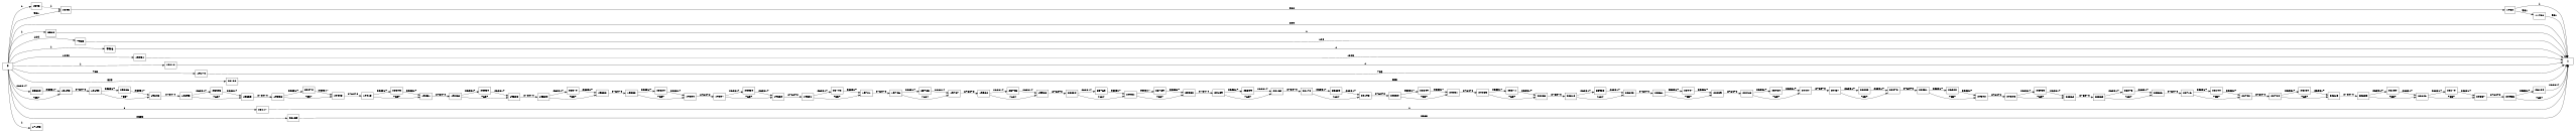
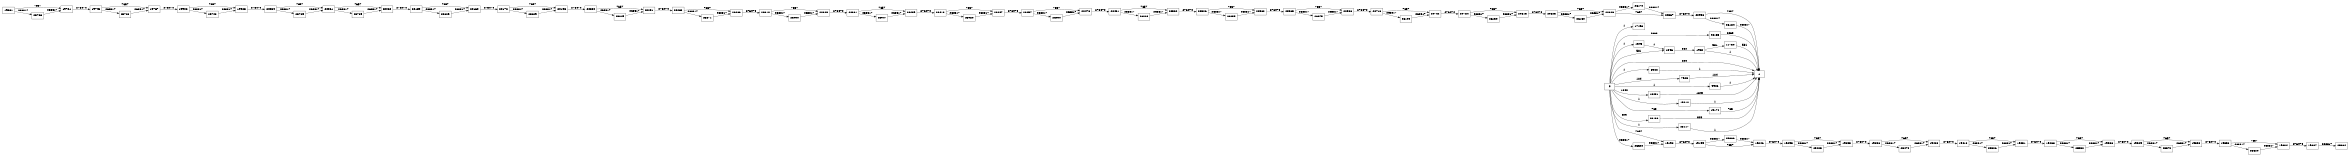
  digraph {
    rankdir=LR
    node [shape=rectangle]
    1345
    1346
    1982
    1
    n5 [label=11750]
    5944
    7925
    9906
    13231
    15212
    19174
    19193
    19199
    19246
    25366
    19295
    19355
    25425
    19358
    19408
    25474
    19418
    19451
    25506
    19463
    19508
    25550
    19529
    19550
    25570
    19553
    19604
    25620
    19607
-   19652
    25664
    19681
    19721
    25703
    19746
    19767
    25723
    19902
    19923
    25743
    20034
    20061
    25769
    20082
    25789
    20139
    20160
    25809
    20172
    20193
    25829
    20230
    20251
    25849
    20263
    20286
    25871
    20310
    20340
    25900
    20361
    20409
    25947
    20413
    20447
    25980
    20457
    20478
    26000
    20481
    20502
    26020
    20526
    20562
    26055
    20565
    20586
    26075
    20716
    20742
    26100
    20784
    20815
    26130
    20825
    20846
    26150
    20867
    26170
    20956
    26184
    23136
    25117
    25320
    28165
    0
    17193
    1345 -> 1346 [label=1]
    1346 -> 1982 [label=582]
    1982 -> 1 [label=1]
    1982 -> n5 [label=581]
    n5 -> 1 [label=581]
    5944 -> 1 [label=1]
    7925 -> 1 [label=124]
    9906 -> 1 [label=1]
    13231 -> 1 [label=1840]
    15212 -> 1 [label=1]
    19174 -> 1 [label=765]
    19193 -> 19199 [label=276474]
    19199 -> 19246 [label=7657]
    19199 -> 25366 [label=268817]
    19246 -> 19295 [label=276474]
    25366 -> 19246 [label=268817]
    19295 -> 19355 [label=7657]
    19295 -> 25425 [label=268817]
    19355 -> 19358 [label=276474]
    25425 -> 19355 [label=268817]
    19358 -> 19408 [label=7657]
    19358 -> 25474 [label=268817]
    19408 -> 19418 [label=276474]
    25474 -> 19408 [label=268817]
    19418 -> 19451 [label=7657]
    19418 -> 25506 [label=268817]
    19451 -> 19463 [label=276474]
    25506 -> 19451 [label=268817]
    19463 -> 19508 [label=7657]
    19463 -> 25550 [label=268817]
    19508 -> 19529 [label=276474]
    25550 -> 19508 [label=268817]
    19529 -> 19550 [label=7657]
    19529 -> 25570 [label=268817]
    19550 -> 19553 [label=276474]
    25570 -> 19550 [label=268817]
    19553 -> 19604 [label=7657]
    19553 -> 25620 [label=268817]
    19604 -> 19607 [label=276474]
    25620 -> 19604 [label=268817]
-   19607 -> 19652 [label=7657]
    19607 -> 25664 [label=268817]
-   19652 -> 19681 [label=276474]
-   25664 -> 19652 [label=268817]
    19681 -> 19721 [label=7657]
    19681 -> 25703 [label=268817]
    19721 -> 19746 [label=276474]
    25703 -> 19721 [label=268817]
    19746 -> 19767 [label=7657]
    19746 -> 25723 [label=268817]
    19767 -> 19902 [label=276474]
    25723 -> 19767 [label=268817]
    19902 -> 19923 [label=7657]
    19902 -> 25743 [label=268817]
    19923 -> 20034 [label=276474]
    25743 -> 19923 [label=268817]
    20034 -> 20061 [label=7657]
    20034 -> 25769 [label=268817]
    20061 -> 20082 [label=7657]
    20061 -> 25789 [label=268817]
    25769 -> 20061 [label=268817]
    20082 -> 20139 [label=276474]
    25789 -> 20082 [label=268817]
    20139 -> 20160 [label=7657]
    20139 -> 25809 [label=268817]
    20160 -> 20172 [label=276474]
    25809 -> 20160 [label=268817]
    20172 -> 20193 [label=7657]
    20172 -> 25829 [label=268817]
    20193 -> 20230 [label=276474]
    25829 -> 20193 [label=268817]
    20230 -> 20251 [label=7657]
    20230 -> 25849 [label=268817]
    20251 -> 20263 [label=276474]
    25849 -> 20251 [label=268817]
    20263 -> 20286 [label=7657]
    20263 -> 25871 [label=268817]
    20286 -> 20310 [label=276474]
    25871 -> 20286 [label=268817]
    20310 -> 20340 [label=7657]
    20310 -> 25900 [label=268817]
    20340 -> 20361 [label=276474]
    25900 -> 20340 [label=268817]
    20361 -> 20409 [label=7657]
    20361 -> 25947 [label=268817]
    20409 -> 20413 [label=276474]
    25947 -> 20409 [label=268817]
    20413 -> 20447 [label=7657]
    20413 -> 25980 [label=268817]
    20447 -> 20457 [label=276474]
    25980 -> 20447 [label=268817]
    20457 -> 20478 [label=7657]
    20457 -> 26000 [label=268817]
    20478 -> 20481 [label=276474]
    26000 -> 20478 [label=268817]
    20481 -> 20502 [label=7657]
    20481 -> 26020 [label=268817]
    20502 -> 20526 [label=276474]
    26020 -> 20502 [label=268817]
    20526 -> 20562 [label=7657]
    20526 -> 26055 [label=268817]
    20562 -> 20565 [label=276474]
    26055 -> 20562 [label=268817]
    20565 -> 20586 [label=7657]
    20565 -> 26075 [label=268817]
    20586 -> 20716 [label=276474]
    26075 -> 20586 [label=268817]
    20716 -> 20742 [label=7657]
    20716 -> 26100 [label=268817]
    20742 -> 20784 [label=276474]
    26100 -> 20742 [label=268817]
    20784 -> 20815 [label=7657]
    20784 -> 26130 [label=268817]
    20815 -> 20825 [label=276474]
    26130 -> 20815 [label=268817]
    20825 -> 20846 [label=7657]
    20825 -> 26150 [label=268817]
    20846 -> 20867 [label=7657]
    20846 -> 26170 [label=268817]
    26150 -> 20846 [label=268817]
    20867 -> 20956 [label=276474]
    26170 -> 20867 [label=268817]
    20956 -> 1 [label=7657]
    20956 -> 26184 [label=268817]
    26184 -> 1 [label=268817]
    23136 -> 1 [label=823]
    25117 -> 1 [label=1]
    25320 -> 19193 [label=268817]
    28165 -> 1 [label=2663]
    0 -> 1345 [label=1]
    0 -> 1346 [label=581]
    0 -> 1 [label=200]
    0 -> 5944 [label=1]
    0 -> 7925 [label=124]
    0 -> 9906 [label=1]
    0 -> 13231 [label=1840]
    0 -> 15212 [label=1]
    0 -> 19174 [label=765]
    0 -> 19193 [label=7657]
    0 -> 23136 [label=823]
    0 -> 25117 [label=1]
    0 -> 25320 [label=268817]
    0 -> 28165 [label=2663]
    0 -> 17193 [label=1]
  }
